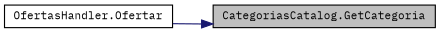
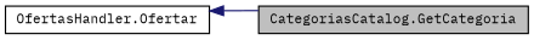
  digraph {
    rankdir=RL
    fontname="IBM Plex Mono"
    node [color=black fontname="IBM Plex Mono" fontsize=10 shape=record style=filled]
    n1 [fillcolor=grey75 fontcolor=black height=0.2 label="CategoriasCatalog.GetCategoria" width=0.4]
    n2 [fillcolor=white height=0.2 label="OfertasHandler.Ofertar" width=0.4]
-   n1 -> n2 [color=midnightblue dir=back fontname="IBM Plex Mono" fontsize=10 labelfontname=Helvetica labelfontsize=10 style=solid]
+   n2 -> n1 [color=midnightblue dir=back fontname="IBM Plex Mono" fontsize=10 labelfontname=Helvetica labelfontsize=10 style=solid]
  }
